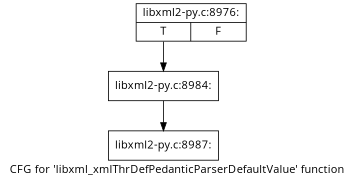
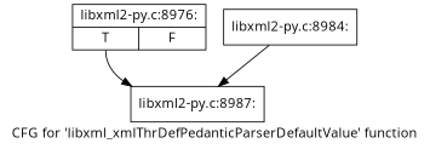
  digraph {
    fontname="Open Sans"
    label="CFG for 'libxml_xmlThrDefPedanticParserDefaultValue' function"
    node [fontname="Open Sans" shape=record]
    edge [fontname="Open Sans"]
    n1 [label="{libxml2-py.c:8976:|{<s0>T|<s1>F}}"]
    n2 [label="{libxml2-py.c:8984:}"]
    n3 [label="{libxml2-py.c:8987:}"]
-   n1 -> n2 [tailport=s0]
+   n1 -> n3 [tailport=s0]
    n2 -> n3
  }
